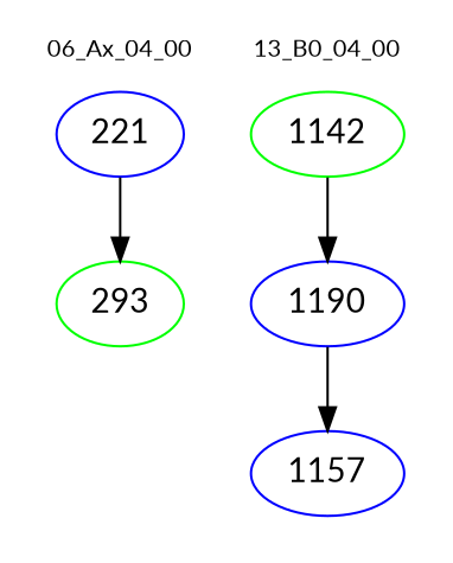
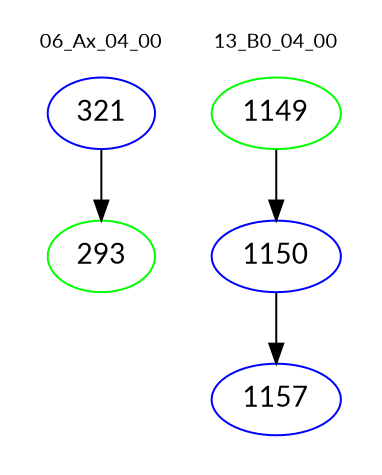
  digraph {
    fontname=Lato
    node [color=blue fontname=Lato]
    edge [color=black fontname=Lato]
-   n1 [label=221]
+   n1 [label=321]
    n2 [color=green label=293]
-   n3 [color=green label=1142]
-   n4 [label=1190]
+   n3 [color=green label=1149]
+   n4 [label=1150]
    n5 [label=1157]
    subgraph cluster_1 {
      color=white
      fontsize=10
      label="06_Ax_04_00"
      n1
      n2
    }
    subgraph cluster_2 {
      color=white
      fontsize=10
      label="13_B0_04_00"
      n3
      n4
      n5
    }
    n1 -> n2
    n3 -> n4
    n4 -> n5
  }
